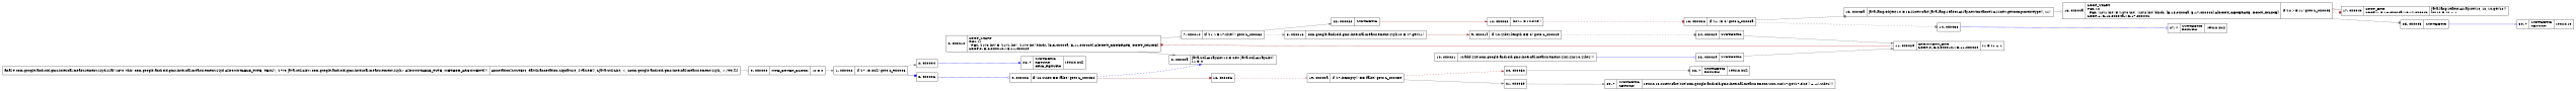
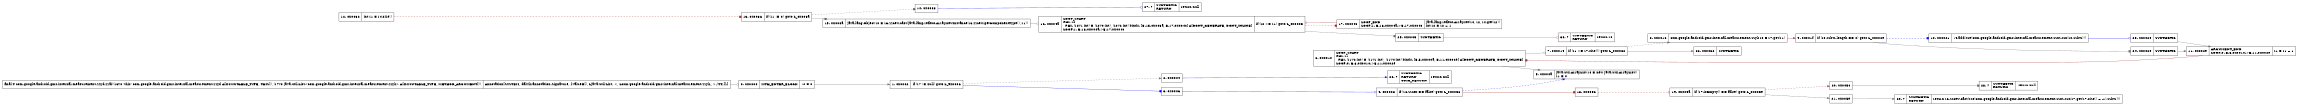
  digraph {
    rankdir=LR
    node [shape=record]
    edge [arrowhead=normal color=gray40]
    n1 [label="{0\:\ 0x0000|MTH_ENTER_BLOCK\l|r2 = 0\l}"]
    n2 [label="{1\:\ 0x0002|if (r7 != null) goto L_9x0006\l}"]
    n3 [label="{2\:\ 0x0004}"]
    n4 [label="{3\:\ 0x0006}"]
    n5 [label="{26\:\ ?|SYNTHETIC\lRETURN\lORIG_RETURN\l|return null\l}"]
    n6 [label="{4\:\ 0x0008|if (r6.zzcex == false) goto L_0x0056\l}"]
    n7 [label="{5\:\ 0x000a|java.util.ArrayList r4 = new java.util.ArrayList()\lr1 = 0\l}"]
    n8 [label="{18\:\ 0x0056}"]
    n9 [label="{19\:\ 0x005a|if (r7.isEmpty() == false) goto L_0x005e\l}"]
    n10 [label="{6\:\ 0x0010|LOOP_START\lPHI: r1 \l  PHI: (r1v2 int) = (r1v1 int), (r1v4 int) binds: [B:5:0x000a, B:11:0x002e] A[DONT_GENERATE, DONT_INLINE]\lLOOP:0: B:6:0x0010\-\>B:11:0x002e\l}"]
    n11 [label="{7\:\ 0x0014|if (r1 \>= r7.size()) goto L_0x0032\l}"]
    n12 [label="{8\:\ 0x0016|com.google.android.gms.internal.measurement.zzyk r0 = r7.get(r1)\l}"]
    n13 [label="{22\:\ 0x0032|SYNTHETIC\l}"]
    n14 [label="{9\:\ 0x001f|if (r0.zzbtz.length == 0) goto L_0x002e\l}"]
    n15 [label="{12\:\ 0x0032|int r1 = r4.size()\l}"]
    n16 [label="{10\:\ 0x0021|r4.add(zze(com.google.android.gms.internal.measurement.zzxz.zzn(r0.zzbtz)))\l}"]
    n17 [label="{24\:\ 0x002e|SYNTHETIC\l}"]
    n18 [label="{23\:\ 0x002e|SYNTHETIC\l}"]
    n19 [label="{11\:\ 0x002e|ARGUMENT_END\lLOOP:0: B:6:0x0010\-\>B:11:0x002e\l|r1 = r1 + 1\l}"]
    n20 [label="{13\:\ 0x0036|if (r1 != 0) goto L_0x003a\l}"]
    n21 [label="{14\:\ 0x0038}"]
    n22 [label="{15\:\ 0x003a|java.lang.Object r0 = r6.zzcew.cast(java.lang.reflect.Array.newInstance(r6.zzcew.getComponentType(), r1))\l}"]
    n23 [label="{27\:\ ?|SYNTHETIC\lRETURN\l|return null\l}"]
    n24 [label="{16\:\ 0x004a|LOOP_START\lPHI: r2 \l  PHI: (r2v1 int) = (r2v0 int), (r2v2 int) binds: [B:15:0x003a, B:17:0x004c] A[DONT_GENERATE, DONT_INLINE]\lLOOP:1: B:16:0x004a\-\>B:17:0x004c\l|if (r2 \>= r1) goto L_0x0005\l}"]
    n25 [label="{17\:\ 0x004c|LOOP_END\lLOOP:1: B:16:0x004a\-\>B:17:0x004c\l|java.lang.reflect.Array.set(r0, r2, r4.get(r2))\lint r2 = r2 + 1\l}"]
    n26 [label="{25\:\ 0x0005|SYNTHETIC\l}"]
    n27 [label="{30\:\ ?|SYNTHETIC\lRETURN\l|return r0\l}"]
    n28 [label="{20\:\ 0x005c}"]
    n29 [label="{21\:\ 0x005e}"]
    n30 [label="{28\:\ ?|SYNTHETIC\lRETURN\l|return null\l}"]
    n31 [label="{29\:\ ?|SYNTHETIC\lRETURN\l|return r6.zzcew.cast(zze(com.google.android.gms.internal.measurement.zzxz.zzn(r7.get(r7.size() + \-1).zzbtz)))\l}"]
    n32 [label="{final T com.google.android.gms.internal.measurement.zzyd.zzai((r6v0 'this' com.google.android.gms.internal.measurement.zzyd A[IMMUTABLE_TYPE, THIS]), (r7v0 java.util.List\<com.google.android.gms.internal.measurement.zzyk\> A[IMMUTABLE_TYPE, METHOD_ARGUMENT]))  | Annotation[SYSTEM, dalvik.annotation.Signature, \{value=[(, Ljava\/util\/List, \<, Lcom\/google\/android\/gms\/internal\/measurement\/zzyk;, \>;)TT;]\}]\l}"]
    n1 -> n2
    n2 -> n3 [style=dashed]
    n2 -> n4 [arrowhead=box color=blue]
    n3 -> n5 [color=blue]
    n4 -> n6 [arrowhead=odot color=blue]
    n6 -> n7 [color=blue style=dashed]
    n6 -> n8 [arrowhead=box color=brown]
    n8 -> n9 [arrowhead=odot color=brown style=dashed]
    n9 -> n28 [color=brown style=dashed]
    n9 -> n29
    n10 -> n7
    n10 -> n11 [arrowhead=odot]
    n11 -> n12 [style=dashed]
    n11 -> n13
    n12 -> n14 [color=brown]
-   n13 -> n15 [color=brown]
-   n14 -> n17 [arrowhead=box style=dashed]
+   n14 -> n16 [arrowhead=box color=blue style=dashed]
+   n14 -> n17 [arrowhead=box]
    n15 -> n20 [arrowhead=box color=brown style=dashed]
    n16 -> n18 [arrowhead=odot color=blue]
    n17 -> n19
    n18 -> n19
    n19 -> n10 [arrowhead=box color=brown]
    n20 -> n21 [arrowhead=box style=dashed]
    n20 -> n22 [arrowhead=box]
    n21 -> n23 [arrowhead=odot color=blue]
    n22 -> n24 [arrowhead=odot]
    n24 -> n25 [arrowhead=box color=brown style=dashed]
    n24 -> n26 [arrowhead=box]
    n25 -> n24 [arrowhead=odot color=brown]
-   n26 -> n27 [arrowhead=odot color=blue]
+   n26 -> n27 [arrowhead=odot color=brown]
    n28 -> n30 [arrowhead=box]
    n29 -> n31
    n32 -> n1 [arrowhead=odot]
  }
